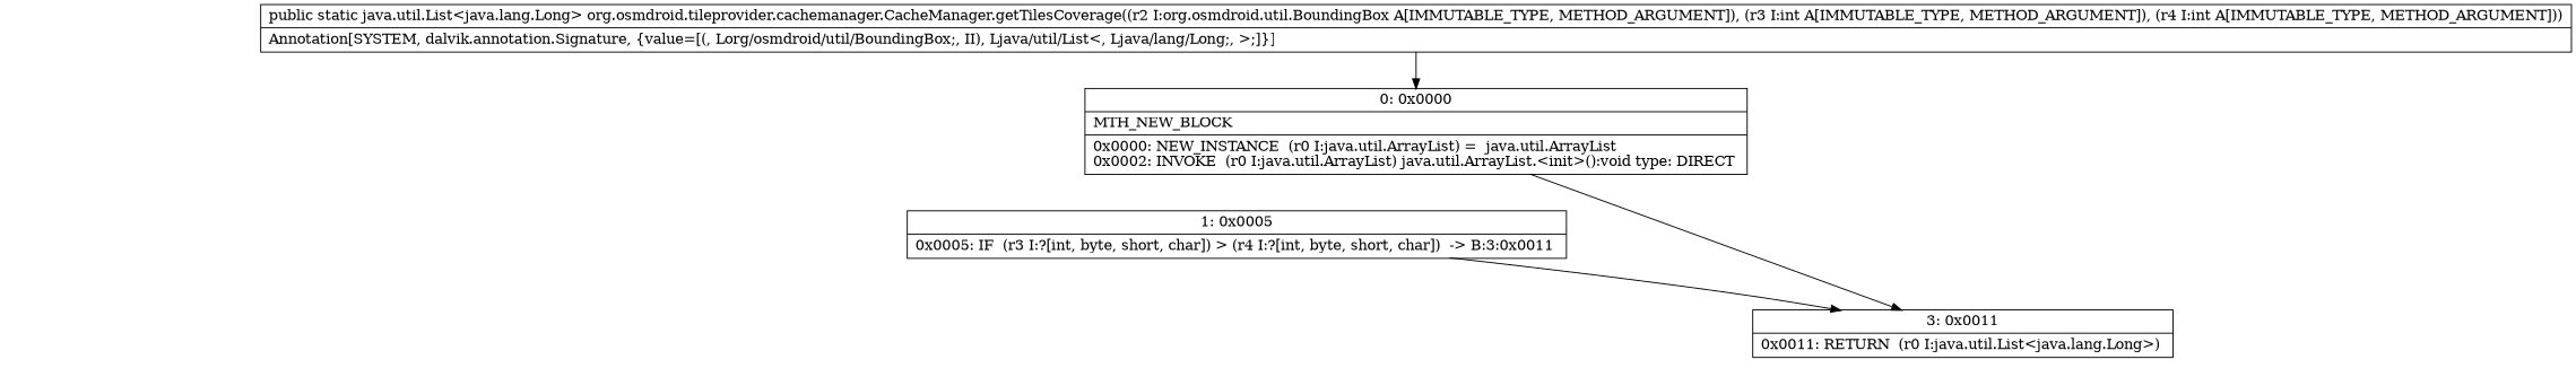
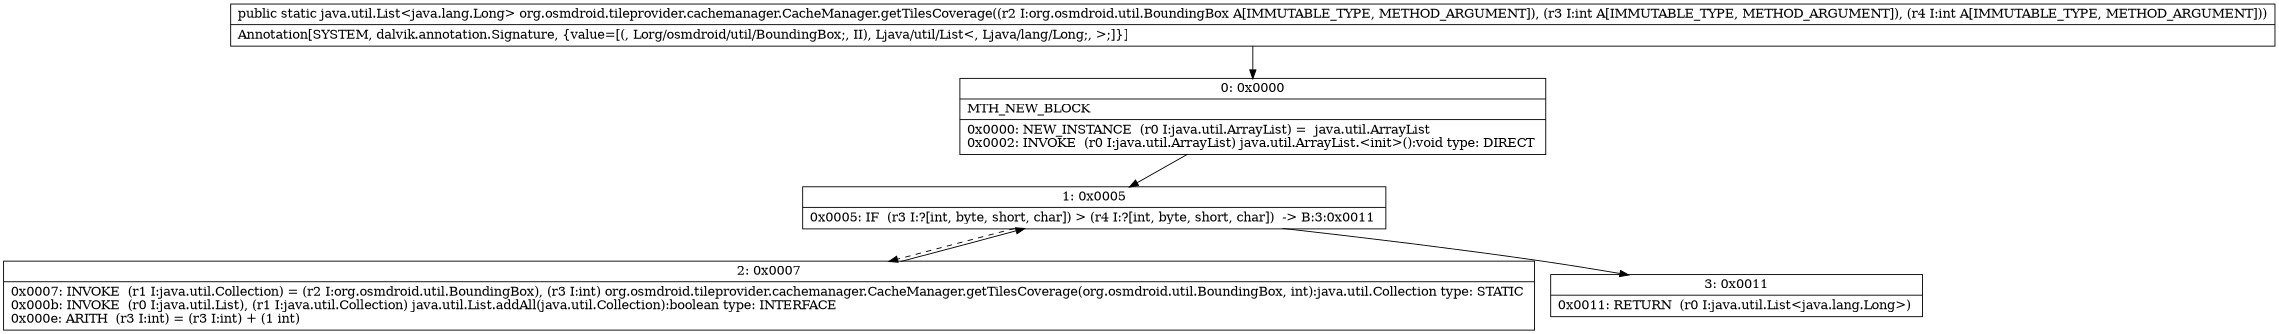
  digraph {
    node [shape=record]
    n1 [label="{0\:\ 0x0000|MTH_NEW_BLOCK\l|0x0000: NEW_INSTANCE  (r0 I:java.util.ArrayList) =  java.util.ArrayList \l0x0002: INVOKE  (r0 I:java.util.ArrayList) java.util.ArrayList.\<init\>():void type: DIRECT \l}"]
    n2 [label="{1\:\ 0x0005|0x0005: IF  (r3 I:?[int, byte, short, char]) \> (r4 I:?[int, byte, short, char])  \-\> B:3:0x0011 \l}"]
+   n3 [label="{2\:\ 0x0007|0x0007: INVOKE  (r1 I:java.util.Collection) = (r2 I:org.osmdroid.util.BoundingBox), (r3 I:int) org.osmdroid.tileprovider.cachemanager.CacheManager.getTilesCoverage(org.osmdroid.util.BoundingBox, int):java.util.Collection type: STATIC \l0x000b: INVOKE  (r0 I:java.util.List), (r1 I:java.util.Collection) java.util.List.addAll(java.util.Collection):boolean type: INTERFACE \l0x000e: ARITH  (r3 I:int) = (r3 I:int) + (1 int) \l}"]
    n4 [label="{3\:\ 0x0011|0x0011: RETURN  (r0 I:java.util.List\<java.lang.Long\>) \l}"]
    n5 [label="{public static java.util.List\<java.lang.Long\> org.osmdroid.tileprovider.cachemanager.CacheManager.getTilesCoverage((r2 I:org.osmdroid.util.BoundingBox A[IMMUTABLE_TYPE, METHOD_ARGUMENT]), (r3 I:int A[IMMUTABLE_TYPE, METHOD_ARGUMENT]), (r4 I:int A[IMMUTABLE_TYPE, METHOD_ARGUMENT]))  | Annotation[SYSTEM, dalvik.annotation.Signature, \{value=[(, Lorg\/osmdroid\/util\/BoundingBox;, II), Ljava\/util\/List\<, Ljava\/lang\/Long;, \>;]\}]\l}"]
-   n1 -> n4
+   n1 -> n2
+   n2 -> n3 [style=dashed]
    n2 -> n4
+   n3 -> n2
    n5 -> n1
  }
